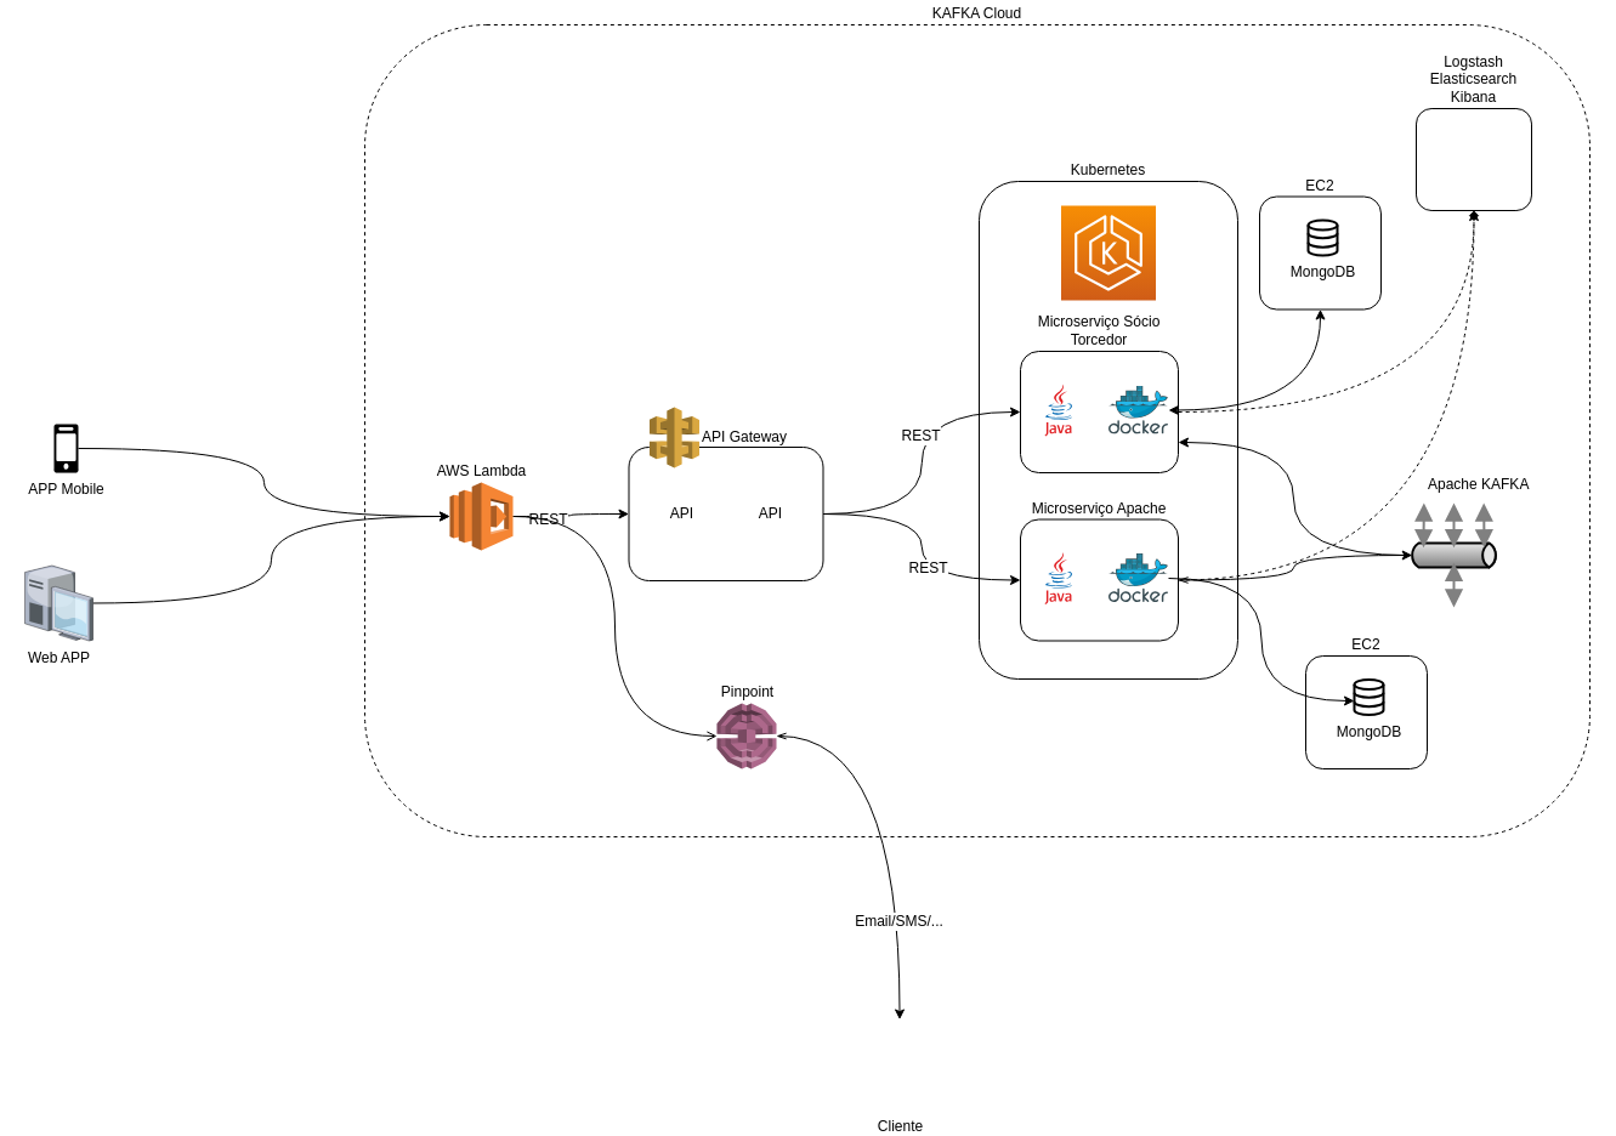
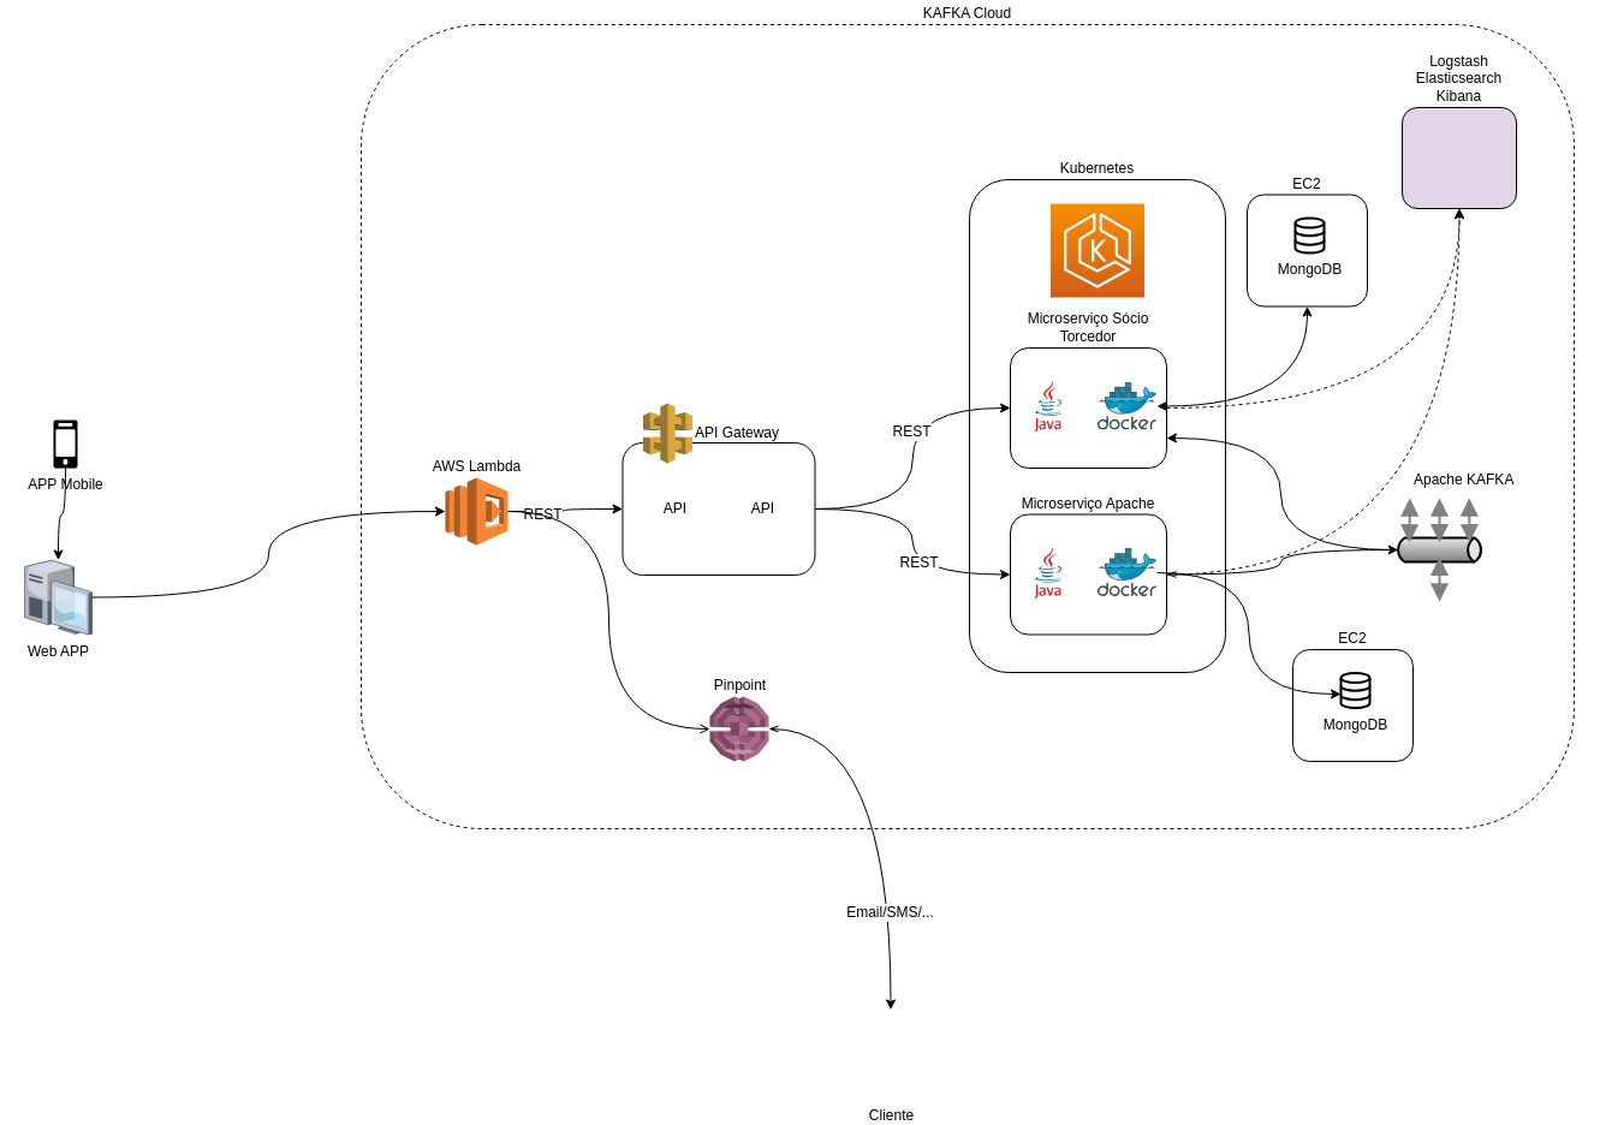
  <mxCell id="0" />
  <mxCell id="1" parent="0" />
  <mxCell id="2" value="KAFKA Cloud" style="rounded=1;whiteSpace=wrap;html=1;dashed=1;labelPosition=center;verticalLabelPosition=top;align=center;verticalAlign=bottom;" parent="1" vertex="1"><mxGeometry x="300" y="20" width="1009" height="669" as="geometry" /></mxCell>
  <mxCell id="3" value="Kubernetes" style="rounded=1;whiteSpace=wrap;html=1;labelPosition=center;verticalLabelPosition=top;align=center;verticalAlign=bottom;" parent="1" vertex="1"><mxGeometry x="806" y="149" width="213" height="410" as="geometry" /></mxCell>
  <mxCell id="4" style="rounded=0;orthogonalLoop=1;jettySize=auto;html=1;entryX=0;entryY=0.5;entryDx=0;entryDy=0;edgeStyle=orthogonalEdgeStyle;curved=1;" parent="1" source="44" target="10" edge="1"><mxGeometry relative="1" as="geometry" /></mxCell>
  <mxCell id="5" value="REST" style="text;html=1;resizable=0;points=[];align=center;verticalAlign=middle;labelBackgroundColor=#ffffff;" parent="4" vertex="1" connectable="0"><mxGeometry x="-0.43" y="-2" relative="1" as="geometry"><mxPoint as="offset" /></mxGeometry></mxCell>
- <mxCell id="6" style="edgeStyle=orthogonalEdgeStyle;curved=1;rounded=0;orthogonalLoop=1;jettySize=auto;html=1;entryX=0;entryY=0.5;entryDx=0;entryDy=0;entryPerimeter=0;" parent="1" source="7" target="44" edge="1"><mxGeometry relative="1" as="geometry" /></mxCell>
+ <mxCell id="6" style="edgeStyle=orthogonalEdgeStyle;curved=1;rounded=0;orthogonalLoop=1;jettySize=auto;html=1;" parent="1" source="7" target="42" edge="1"><mxGeometry relative="1" as="geometry" /></mxCell>
  <mxCell id="7" value="APP Mobile" style="outlineConnect=0;dashed=0;verticalLabelPosition=bottom;verticalAlign=top;align=center;html=1;shape=mxgraph.aws3.mobile_client;fillColor=#000000;gradientColor=none;" parent="1" vertex="1"><mxGeometry x="44" y="349" width="20" height="40" as="geometry" /></mxCell>
  <mxCell id="8" value="" style="group" parent="1" vertex="1" connectable="0"><mxGeometry x="517.5" y="335" width="160" height="143" as="geometry" /></mxCell>
  <mxCell id="9" value="" style="group" parent="8" vertex="1" connectable="0"><mxGeometry width="160" height="143" as="geometry" /></mxCell>
  <mxCell id="10" value="" style="rounded=1;whiteSpace=wrap;html=1;fillColor=none;" parent="9" vertex="1"><mxGeometry y="33" width="160" height="110" as="geometry" /></mxCell>
  <mxCell id="11" value="API Gateway" style="outlineConnect=0;dashed=0;verticalLabelPosition=middle;verticalAlign=middle;align=left;html=1;shape=mxgraph.aws3.api_gateway;fillColor=#D9A741;gradientColor=none;labelPosition=right;" parent="9" vertex="1"><mxGeometry x="17" width="41" height="50" as="geometry" /></mxCell>
  <mxCell id="12" value="API" style="shape=image;html=1;verticalAlign=middle;verticalLabelPosition=middle;labelBackgroundColor=#ffffff;imageAspect=0;aspect=fixed;image=https://cdn3.iconfinder.com/data/icons/fez/512/FEZ-04-128.png;fillColor=none;labelPosition=center;align=center;" parent="9" vertex="1"><mxGeometry x="17" y="62" width="52" height="52" as="geometry" /></mxCell>
  <mxCell id="13" value="API" style="shape=image;html=1;verticalAlign=middle;verticalLabelPosition=middle;labelBackgroundColor=#ffffff;imageAspect=0;aspect=fixed;image=https://cdn3.iconfinder.com/data/icons/fez/512/FEZ-04-128.png;fillColor=none;labelPosition=center;align=center;" parent="9" vertex="1"><mxGeometry x="90" y="62" width="52" height="52" as="geometry" /></mxCell>
  <mxCell id="14" value="" style="group" parent="1" vertex="1" connectable="0"><mxGeometry x="840" y="289" width="130" height="100" as="geometry" /></mxCell>
  <mxCell id="15" value="Microserviço Sócio Torcedor" style="rounded=1;whiteSpace=wrap;html=1;labelPosition=center;verticalLabelPosition=top;align=center;verticalAlign=bottom;" parent="14" vertex="1"><mxGeometry width="130" height="100" as="geometry" /></mxCell>
  <mxCell id="16" value="" style="dashed=0;outlineConnect=0;html=1;align=center;labelPosition=center;verticalLabelPosition=bottom;verticalAlign=top;shape=mxgraph.weblogos.java" parent="14" vertex="1"><mxGeometry x="20" y="27" width="23" height="43" as="geometry" /></mxCell>
  <mxCell id="17" value="" style="aspect=fixed;html=1;points=[];align=center;image;fontSize=12;image=img/lib/mscae/Docker.svg;" parent="14" vertex="1"><mxGeometry x="73" y="28.5" width="49" height="40" as="geometry" /></mxCell>
  <mxCell id="18" value="" style="group" parent="1" vertex="1" connectable="0"><mxGeometry x="840" y="427.5" width="130" height="100" as="geometry" /></mxCell>
  <mxCell id="19" value="&lt;div&gt;Microserviço Apache&lt;/div&gt;" style="rounded=1;whiteSpace=wrap;html=1;labelPosition=center;verticalLabelPosition=top;align=center;verticalAlign=bottom;" parent="18" vertex="1"><mxGeometry width="130" height="100" as="geometry" /></mxCell>
  <mxCell id="20" value="" style="dashed=0;outlineConnect=0;html=1;align=center;labelPosition=center;verticalLabelPosition=bottom;verticalAlign=top;shape=mxgraph.weblogos.java" parent="18" vertex="1"><mxGeometry x="20" y="27" width="23" height="43" as="geometry" /></mxCell>
  <mxCell id="21" value="" style="aspect=fixed;html=1;points=[];align=center;image;fontSize=12;image=img/lib/mscae/Docker.svg;" parent="18" vertex="1"><mxGeometry x="73" y="28.5" width="49" height="40" as="geometry" /></mxCell>
  <mxCell id="22" value="" style="outlineConnect=0;fontColor=#232F3E;gradientColor=#F78E04;gradientDirection=north;fillColor=#D05C17;strokeColor=#ffffff;dashed=0;verticalLabelPosition=bottom;verticalAlign=top;align=center;html=1;fontSize=12;fontStyle=0;aspect=fixed;shape=mxgraph.aws4.resourceIcon;resIcon=mxgraph.aws4.eks;" parent="1" vertex="1"><mxGeometry x="873.5" y="169" width="78" height="78" as="geometry" /></mxCell>
  <mxCell id="23" style="edgeStyle=orthogonalEdgeStyle;curved=1;rounded=0;orthogonalLoop=1;jettySize=auto;html=1;" parent="1" source="10" target="15" edge="1"><mxGeometry relative="1" as="geometry" /></mxCell>
  <mxCell id="24" value="REST" style="text;html=1;resizable=0;points=[];align=center;verticalAlign=middle;labelBackgroundColor=#ffffff;" parent="23" vertex="1" connectable="0"><mxGeometry x="0.184" y="1" relative="1" as="geometry"><mxPoint as="offset" /></mxGeometry></mxCell>
  <mxCell id="25" style="edgeStyle=orthogonalEdgeStyle;curved=1;rounded=0;orthogonalLoop=1;jettySize=auto;html=1;entryX=0;entryY=0.5;entryDx=0;entryDy=0;" parent="1" source="10" target="19" edge="1"><mxGeometry relative="1" as="geometry" /></mxCell>
  <mxCell id="26" value="REST" style="text;html=1;resizable=0;points=[];align=center;verticalAlign=middle;labelBackgroundColor=#ffffff;" parent="25" vertex="1" connectable="0"><mxGeometry x="0.158" y="5" relative="1" as="geometry"><mxPoint as="offset" /></mxGeometry></mxCell>
  <mxCell id="27" value="" style="group" parent="1" vertex="1" connectable="0"><mxGeometry x="1075" y="540" width="100" height="93" as="geometry" /></mxCell>
  <mxCell id="28" value="" style="group;labelPosition=center;verticalLabelPosition=top;align=center;verticalAlign=bottom;" parent="27" vertex="1" connectable="0"><mxGeometry width="100" height="93" as="geometry" /></mxCell>
  <mxCell id="29" value="&lt;div&gt;EC2&lt;/div&gt;" style="rounded=1;whiteSpace=wrap;html=1;strokeColor=#000000;labelPosition=center;verticalLabelPosition=top;align=center;verticalAlign=bottom;" parent="28" vertex="1"><mxGeometry width="100" height="93" as="geometry" /></mxCell>
  <mxCell id="30" value="&lt;div&gt;MongoDB&lt;/div&gt;" style="html=1;verticalLabelPosition=bottom;align=center;labelBackgroundColor=#ffffff;verticalAlign=top;strokeWidth=2;strokeColor=#000000;fillColor=#ffffff;shadow=0;dashed=0;shape=mxgraph.ios7.icons.data;" parent="28" vertex="1"><mxGeometry x="40" y="19.5" width="24" height="29.1" as="geometry" /></mxCell>
  <mxCell id="31" value="" style="group" parent="1" vertex="1" connectable="0"><mxGeometry x="1206" y="392.5" width="90" height="110" as="geometry" /></mxCell>
  <mxCell id="32" style="edgeStyle=orthogonalEdgeStyle;curved=1;rounded=0;orthogonalLoop=1;jettySize=auto;html=1;startArrow=classic;startFill=1;" parent="1" source="17" target="61" edge="1"><mxGeometry relative="1" as="geometry"><mxPoint x="1113" y="442" as="targetPoint" /></mxGeometry></mxCell>
  <mxCell id="33" style="edgeStyle=orthogonalEdgeStyle;curved=1;rounded=0;orthogonalLoop=1;jettySize=auto;html=1;entryX=0;entryY=0.601;entryDx=0;entryDy=0;entryPerimeter=0;" parent="1" source="21" target="30" edge="1"><mxGeometry relative="1" as="geometry"><mxPoint x="966" y="577" as="targetPoint" /></mxGeometry></mxCell>
  <mxCell id="34" value="" style="group" parent="1" vertex="1" connectable="0"><mxGeometry x="1166" y="89" width="95" height="84" as="geometry" /></mxCell>
- <mxCell id="35" value="&lt;div&gt;Logstash&lt;/div&gt;&lt;div&gt;Elasticsearch&lt;/div&gt;&lt;div&gt;Kibana&lt;br&gt;&lt;/div&gt;" style="rounded=1;whiteSpace=wrap;html=1;strokeColor=#000000;labelPosition=center;verticalLabelPosition=top;align=center;verticalAlign=bottom;" parent="34" vertex="1"><mxGeometry width="95" height="84" as="geometry" /></mxCell>
+ <mxCell id="35" value="&lt;div&gt;Logstash&lt;/div&gt;&lt;div&gt;Elasticsearch&lt;/div&gt;&lt;div&gt;Kibana&lt;br&gt;&lt;/div&gt;" style="rounded=1;whiteSpace=wrap;html=1;strokeColor=#000000;labelPosition=center;verticalLabelPosition=top;align=center;verticalAlign=bottom;fillColor=#e1d5e7;" parent="34" vertex="1"><mxGeometry width="95" height="84" as="geometry" /></mxCell>
  <mxCell id="36" value="" style="shape=image;html=1;verticalAlign=top;verticalLabelPosition=bottom;labelBackgroundColor=#ffffff;imageAspect=0;aspect=fixed;image=https://cdn4.iconfinder.com/data/icons/logos-brands-5/24/kibana-128.png;strokeColor=#000000;" parent="34" vertex="1"><mxGeometry x="55.536" y="43.057" width="21.897" height="21.897" as="geometry" /></mxCell>
  <mxCell id="37" value="" style="shape=image;html=1;verticalAlign=top;verticalLabelPosition=bottom;labelBackgroundColor=#ffffff;imageAspect=0;aspect=fixed;image=https://cdn4.iconfinder.com/data/icons/logos-brands-5/24/logstash-128.png;strokeColor=#000000;" parent="34" vertex="1"><mxGeometry x="36.66" y="17" width="21.897" height="21.897" as="geometry" /></mxCell>
  <mxCell id="38" value="" style="shape=image;html=1;verticalAlign=top;verticalLabelPosition=bottom;labelBackgroundColor=#ffffff;imageAspect=0;aspect=fixed;image=https://cdn4.iconfinder.com/data/icons/logos-brands-5/24/elasticsearch-128.png;strokeColor=#000000;" parent="34" vertex="1"><mxGeometry x="19.5" y="43.057" width="21.897" height="21.897" as="geometry" /></mxCell>
- <mxCell id="39" style="edgeStyle=orthogonalEdgeStyle;curved=1;rounded=0;orthogonalLoop=1;jettySize=auto;html=1;entryX=0.5;entryY=1;entryDx=0;entryDy=0;dashed=1;endArrow=diamond;" parent="1" source="15" target="35" edge="1"><mxGeometry relative="1" as="geometry" /></mxCell>
+ <mxCell id="39" style="edgeStyle=orthogonalEdgeStyle;curved=1;rounded=0;orthogonalLoop=1;jettySize=auto;html=1;entryX=0.5;entryY=1;entryDx=0;entryDy=0;dashed=1;" parent="1" source="15" target="35" edge="1"><mxGeometry relative="1" as="geometry" /></mxCell>
  <mxCell id="40" style="edgeStyle=orthogonalEdgeStyle;curved=1;rounded=0;orthogonalLoop=1;jettySize=auto;html=1;entryX=0.5;entryY=1;entryDx=0;entryDy=0;dashed=1;exitX=1;exitY=0.5;exitDx=0;exitDy=0;" parent="1" source="19" target="35" edge="1"><mxGeometry relative="1" as="geometry" /></mxCell>
  <mxCell id="41" style="edgeStyle=orthogonalEdgeStyle;curved=1;rounded=0;orthogonalLoop=1;jettySize=auto;html=1;entryX=0;entryY=0.5;entryDx=0;entryDy=0;entryPerimeter=0;" parent="1" source="42" target="44" edge="1"><mxGeometry relative="1" as="geometry" /></mxCell>
  <mxCell id="42" value="Web APP" style="verticalLabelPosition=bottom;aspect=fixed;html=1;verticalAlign=top;strokeColor=none;align=center;outlineConnect=0;shape=mxgraph.citrix.desktop;" parent="1" vertex="1"><mxGeometry x="20" y="465.5" width="56" height="62" as="geometry" /></mxCell>
  <mxCell id="43" style="edgeStyle=orthogonalEdgeStyle;curved=1;rounded=0;orthogonalLoop=1;jettySize=auto;html=1;entryX=0;entryY=0.5;entryDx=0;entryDy=0;entryPerimeter=0;endArrow=open;" parent="1" source="44" target="47" edge="1"><mxGeometry relative="1" as="geometry" /></mxCell>
  <mxCell id="44" value="AWS Lambda" style="outlineConnect=0;dashed=0;verticalLabelPosition=top;verticalAlign=bottom;align=center;html=1;shape=mxgraph.aws3.lambda;fillColor=#F58534;gradientColor=none;labelPosition=center;" parent="1" vertex="1"><mxGeometry x="370" y="397" width="52" height="56" as="geometry" /></mxCell>
  <mxCell id="45" style="edgeStyle=orthogonalEdgeStyle;curved=1;rounded=0;orthogonalLoop=1;jettySize=auto;html=1;startArrow=openThin;startFill=0;" parent="1" source="47" target="58" edge="1"><mxGeometry relative="1" as="geometry" /></mxCell>
  <mxCell id="46" value="&lt;div&gt;Email/SMS/...&lt;/div&gt;" style="text;html=1;resizable=0;points=[];align=center;verticalAlign=middle;labelBackgroundColor=#ffffff;" vertex="1" connectable="0" parent="45"><mxGeometry x="0.514" y="-1" relative="1" as="geometry"><mxPoint as="offset" /></mxGeometry></mxCell>
  <mxCell id="47" value="Pinpoint" style="outlineConnect=0;dashed=0;verticalLabelPosition=top;verticalAlign=bottom;align=center;html=1;shape=mxgraph.aws3.pinpoint;fillColor=#AD688B;gradientColor=none;labelPosition=center;" parent="1" vertex="1"><mxGeometry x="590" y="579" width="49" height="54" as="geometry" /></mxCell>
  <mxCell id="48" value="" style="group" parent="1" vertex="1" connectable="0"><mxGeometry x="1160" y="389" width="124" height="111" as="geometry" /></mxCell>
  <mxCell id="49" value="" style="group" parent="48" vertex="1" connectable="0"><mxGeometry width="124" height="111" as="geometry" /></mxCell>
  <mxCell id="50" value="" style="group" parent="49" vertex="1" connectable="0"><mxGeometry y="25" width="74" height="86" as="geometry" /></mxCell>
  <mxCell id="51" value="" style="strokeWidth=2;strokeColor=#000000;dashed=0;align=center;html=1;fontSize=8;shape=mxgraph.eip.messageChannel;" parent="50" vertex="1"><mxGeometry y="36.857" width="74" height="12.286" as="geometry" /></mxCell>
  <mxCell id="52" value="" style="edgeStyle=elbowEdgeStyle;strokeWidth=2;rounded=0;endArrow=block;startArrow=block;startSize=10;endSize=10;dashed=0;html=1;strokeColor=#808080;" parent="50" target="51" edge="1"><mxGeometry relative="1" as="geometry"><mxPoint x="37" y="86" as="sourcePoint" /></mxGeometry></mxCell>
  <mxCell id="53" value="" style="edgeStyle=elbowEdgeStyle;strokeWidth=2;rounded=0;endArrow=block;startArrow=block;startSize=10;endSize=10;dashed=0;html=1;strokeColor=#808080;" parent="50" target="51" edge="1"><mxGeometry relative="1" as="geometry"><mxPoint x="12.333" as="sourcePoint" /></mxGeometry></mxCell>
  <mxCell id="54" value="" style="edgeStyle=elbowEdgeStyle;strokeWidth=2;rounded=0;endArrow=block;startArrow=block;startSize=10;endSize=10;dashed=0;html=1;strokeColor=#808080;" parent="50" target="51" edge="1"><mxGeometry relative="1" as="geometry"><mxPoint x="37" as="sourcePoint" /></mxGeometry></mxCell>
  <mxCell id="55" value="" style="edgeStyle=elbowEdgeStyle;strokeWidth=2;rounded=0;endArrow=block;startArrow=block;startSize=10;endSize=10;dashed=0;html=1;strokeColor=#808080;" parent="50" target="51" edge="1"><mxGeometry relative="1" as="geometry"><mxPoint x="61.667" as="sourcePoint" /></mxGeometry></mxCell>
  <mxCell id="56" value="Apache KAFKA" style="text;html=1;resizable=0;points=[];autosize=1;align=left;verticalAlign=top;spacingTop=-4;" parent="49" vertex="1"><mxGeometry x="14" width="110" height="20" as="geometry" /></mxCell>
  <mxCell id="57" style="edgeStyle=orthogonalEdgeStyle;curved=1;rounded=0;orthogonalLoop=1;jettySize=auto;html=1;startArrow=openThin;startFill=0;entryX=0;entryY=0.5;entryDx=2.7;entryDy=0;entryPerimeter=0;" parent="1" source="19" target="51" edge="1"><mxGeometry relative="1" as="geometry"><mxPoint x="1054.5" y="799.5" as="targetPoint" /></mxGeometry></mxCell>
  <mxCell id="58" value="&lt;div&gt;Cliente&lt;/div&gt;" style="shape=image;html=1;verticalAlign=top;verticalLabelPosition=bottom;labelBackgroundColor=#ffffff;imageAspect=0;aspect=fixed;image=https://cdn4.iconfinder.com/data/icons/glyphs/24/icons_user-128.png" parent="1" vertex="1"><mxGeometry x="703.5" y="839.5" width="74" height="74" as="geometry" /></mxCell>
  <mxCell id="59" value="" style="group" vertex="1" connectable="0" parent="1"><mxGeometry x="1037" y="161.5" width="100" height="93" as="geometry" /></mxCell>
  <mxCell id="60" value="" style="group;labelPosition=center;verticalLabelPosition=top;align=center;verticalAlign=bottom;" vertex="1" connectable="0" parent="59"><mxGeometry width="100" height="93" as="geometry" /></mxCell>
  <mxCell id="61" value="&lt;div&gt;EC2&lt;/div&gt;" style="rounded=1;whiteSpace=wrap;html=1;strokeColor=#000000;labelPosition=center;verticalLabelPosition=top;align=center;verticalAlign=bottom;" vertex="1" parent="60"><mxGeometry width="100" height="93" as="geometry" /></mxCell>
  <mxCell id="62" value="&lt;div&gt;MongoDB&lt;/div&gt;" style="html=1;verticalLabelPosition=bottom;align=center;labelBackgroundColor=#ffffff;verticalAlign=top;strokeWidth=2;strokeColor=#000000;fillColor=#ffffff;shadow=0;dashed=0;shape=mxgraph.ios7.icons.data;" vertex="1" parent="60"><mxGeometry x="40" y="19.5" width="24" height="29.1" as="geometry" /></mxCell>
  <mxCell id="63" style="edgeStyle=orthogonalEdgeStyle;rounded=0;orthogonalLoop=1;jettySize=auto;html=1;entryX=1;entryY=0.75;entryDx=0;entryDy=0;curved=1;" edge="1" parent="1" source="51" target="15"><mxGeometry relative="1" as="geometry" /></mxCell>
